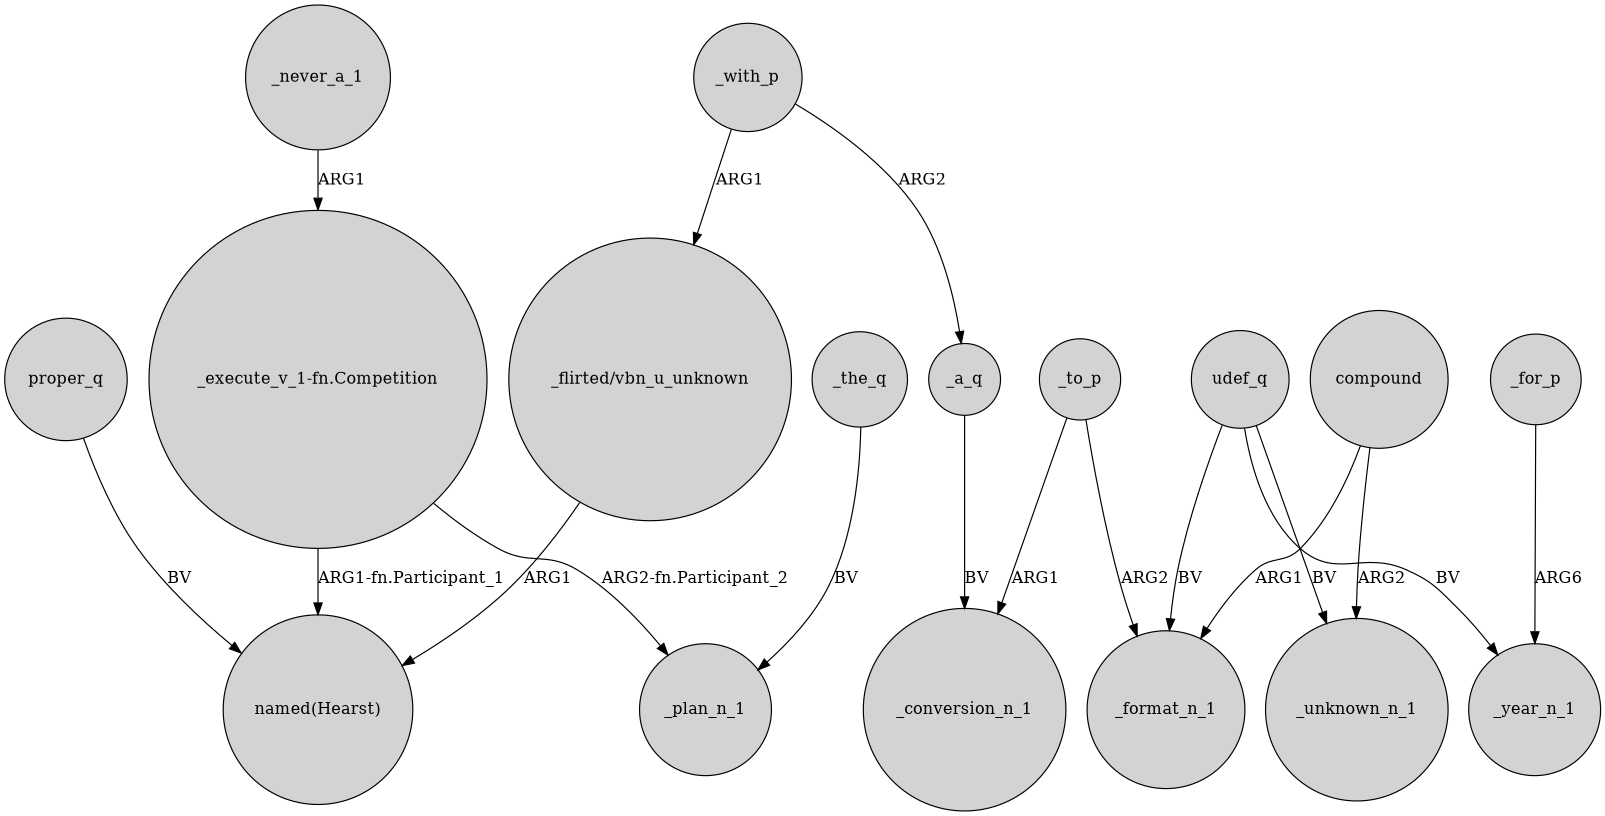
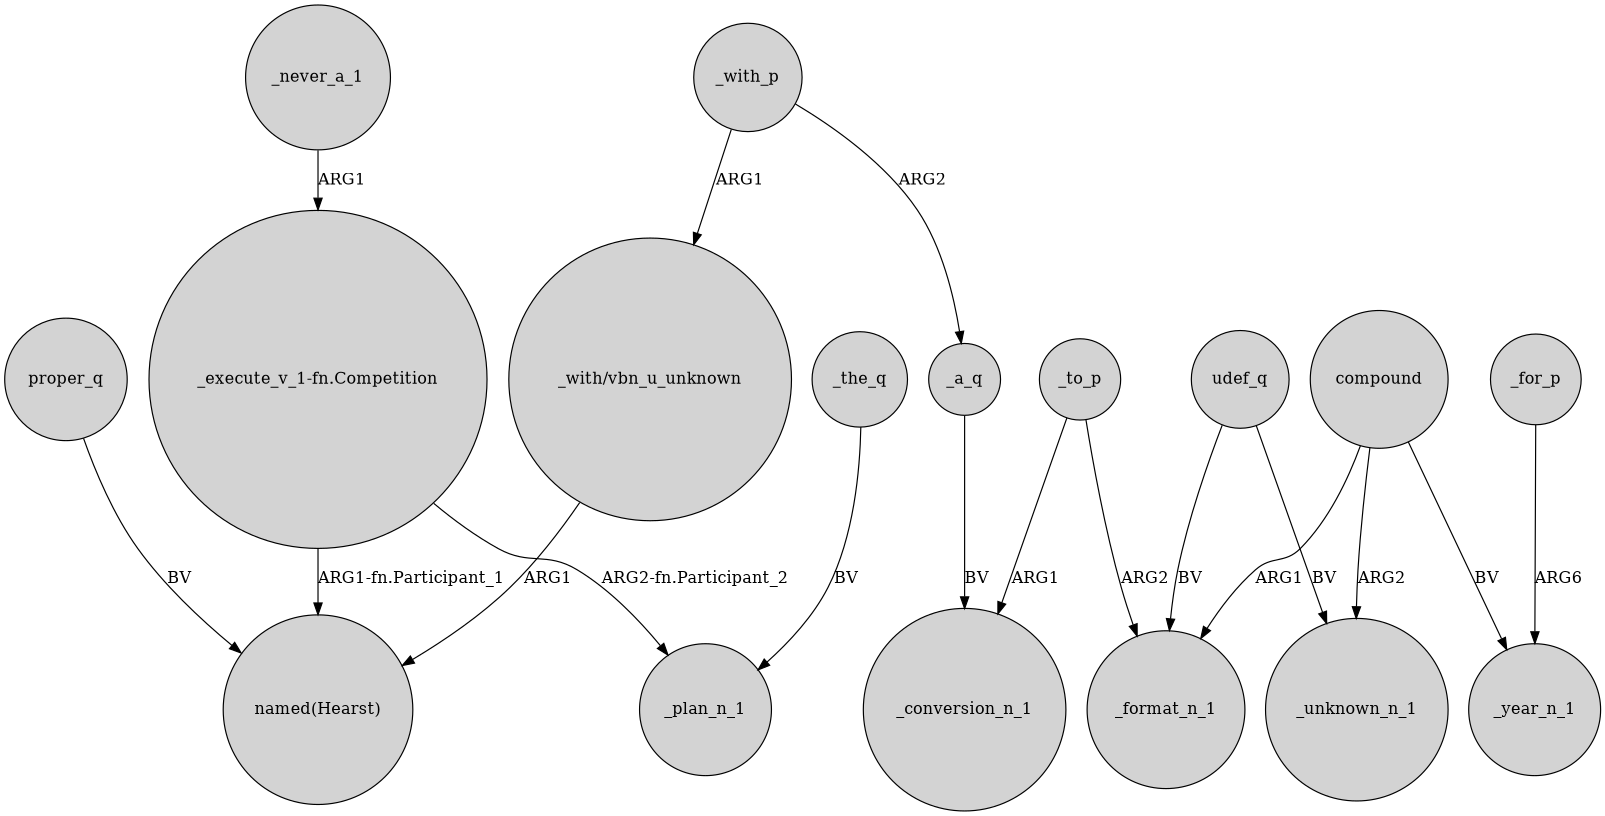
  digraph {
    node [shape=circle style=filled]
    _never_a_1
    "_execute_v_1-fn.Competition"
    "named(Hearst)"
    _plan_n_1
    udef_q
    _year_n_1
    _format_n_1
    n8 [label=_unknown_n_1]
    compound
    _with_p
-   "_flirted/vbn_u_unknown"
+   "_flirted/vbn_u_unknown" [label="_with/vbn_u_unknown"]
    _a_q
    _for_p
    _to_p
    _conversion_n_1
    _the_q
    proper_q
    _never_a_1 -> "_execute_v_1-fn.Competition" [label=ARG1]
    "_execute_v_1-fn.Competition" -> "named(Hearst)" [label="ARG1-fn.Participant_1"]
    "_execute_v_1-fn.Competition" -> _plan_n_1 [label="ARG2-fn.Participant_2"]
-   udef_q -> _year_n_1 [label=BV]
+   compound -> _year_n_1 [label=BV]
    udef_q -> _format_n_1 [label=BV]
    udef_q -> n8 [label=BV]
    compound -> _format_n_1 [label=ARG1]
    compound -> n8 [label=ARG2]
    _with_p -> "_flirted/vbn_u_unknown" [label=ARG1]
    _with_p -> _a_q [label=ARG2]
    "_flirted/vbn_u_unknown" -> "named(Hearst)" [label=ARG1]
    _a_q -> _conversion_n_1 [label=BV]
    _for_p -> _year_n_1 [label=ARG6]
    _to_p -> _format_n_1 [label=ARG2]
    _to_p -> _conversion_n_1 [label=ARG1]
    _the_q -> _plan_n_1 [label=BV]
    proper_q -> "named(Hearst)" [label=BV]
  }
